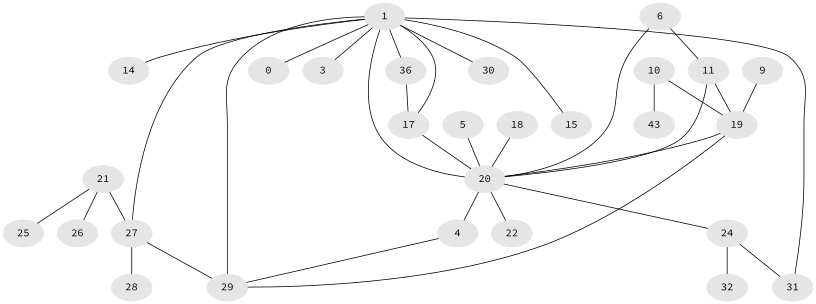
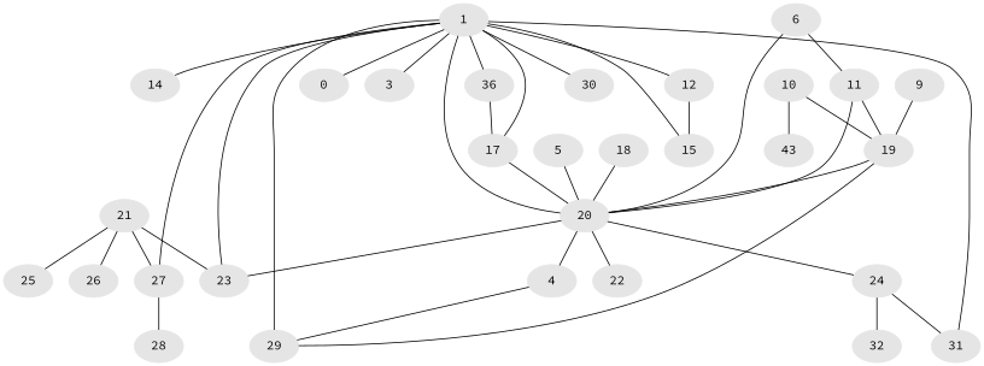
  graph {
    fontname="Source Code Pro"
    node [color=gray90 fontname="Source Code Pro" style=filled]
    edge [fontname="Source Code Pro" weight=1.0]
    n1 [label=0]
    1
    3
+   12
    14
    15
    n7 [label=36]
    17
    20
+   23
    27
    29
    30
    31
    4
    22
    24
    28
    5
    6
    11
    19
    21
    25
    26
    9
    10
    n28 [label=43]
    18
    32
    1 -- n1
    1 -- 3
+   1 -- 12 [weight=2.0]
    1 -- 14
    1 -- 15
    1 -- n7
    1 -- 17 [weight=2.0]
    1 -- 20
+   1 -- 23
    1 -- 27
    1 -- 29 [weight=2.0]
    1 -- 30
    1 -- 31
+   12 -- 15
    n7 -- 17
    17 -- 20
+   20 -- 23
    20 -- 4 [weight=2.0]
    20 -- 22
    20 -- 24
-   27 -- 29
    27 -- 28
    4 -- 29
    24 -- 31
    24 -- 32
    5 -- 20
    6 -- 20
    6 -- 11
    11 -- 20
    11 -- 19
    19 -- 20
    19 -- 29
+   21 -- 23
    21 -- 27
    21 -- 25
    21 -- 26
    9 -- 19
    10 -- 19
    10 -- n28
    18 -- 20
  }
